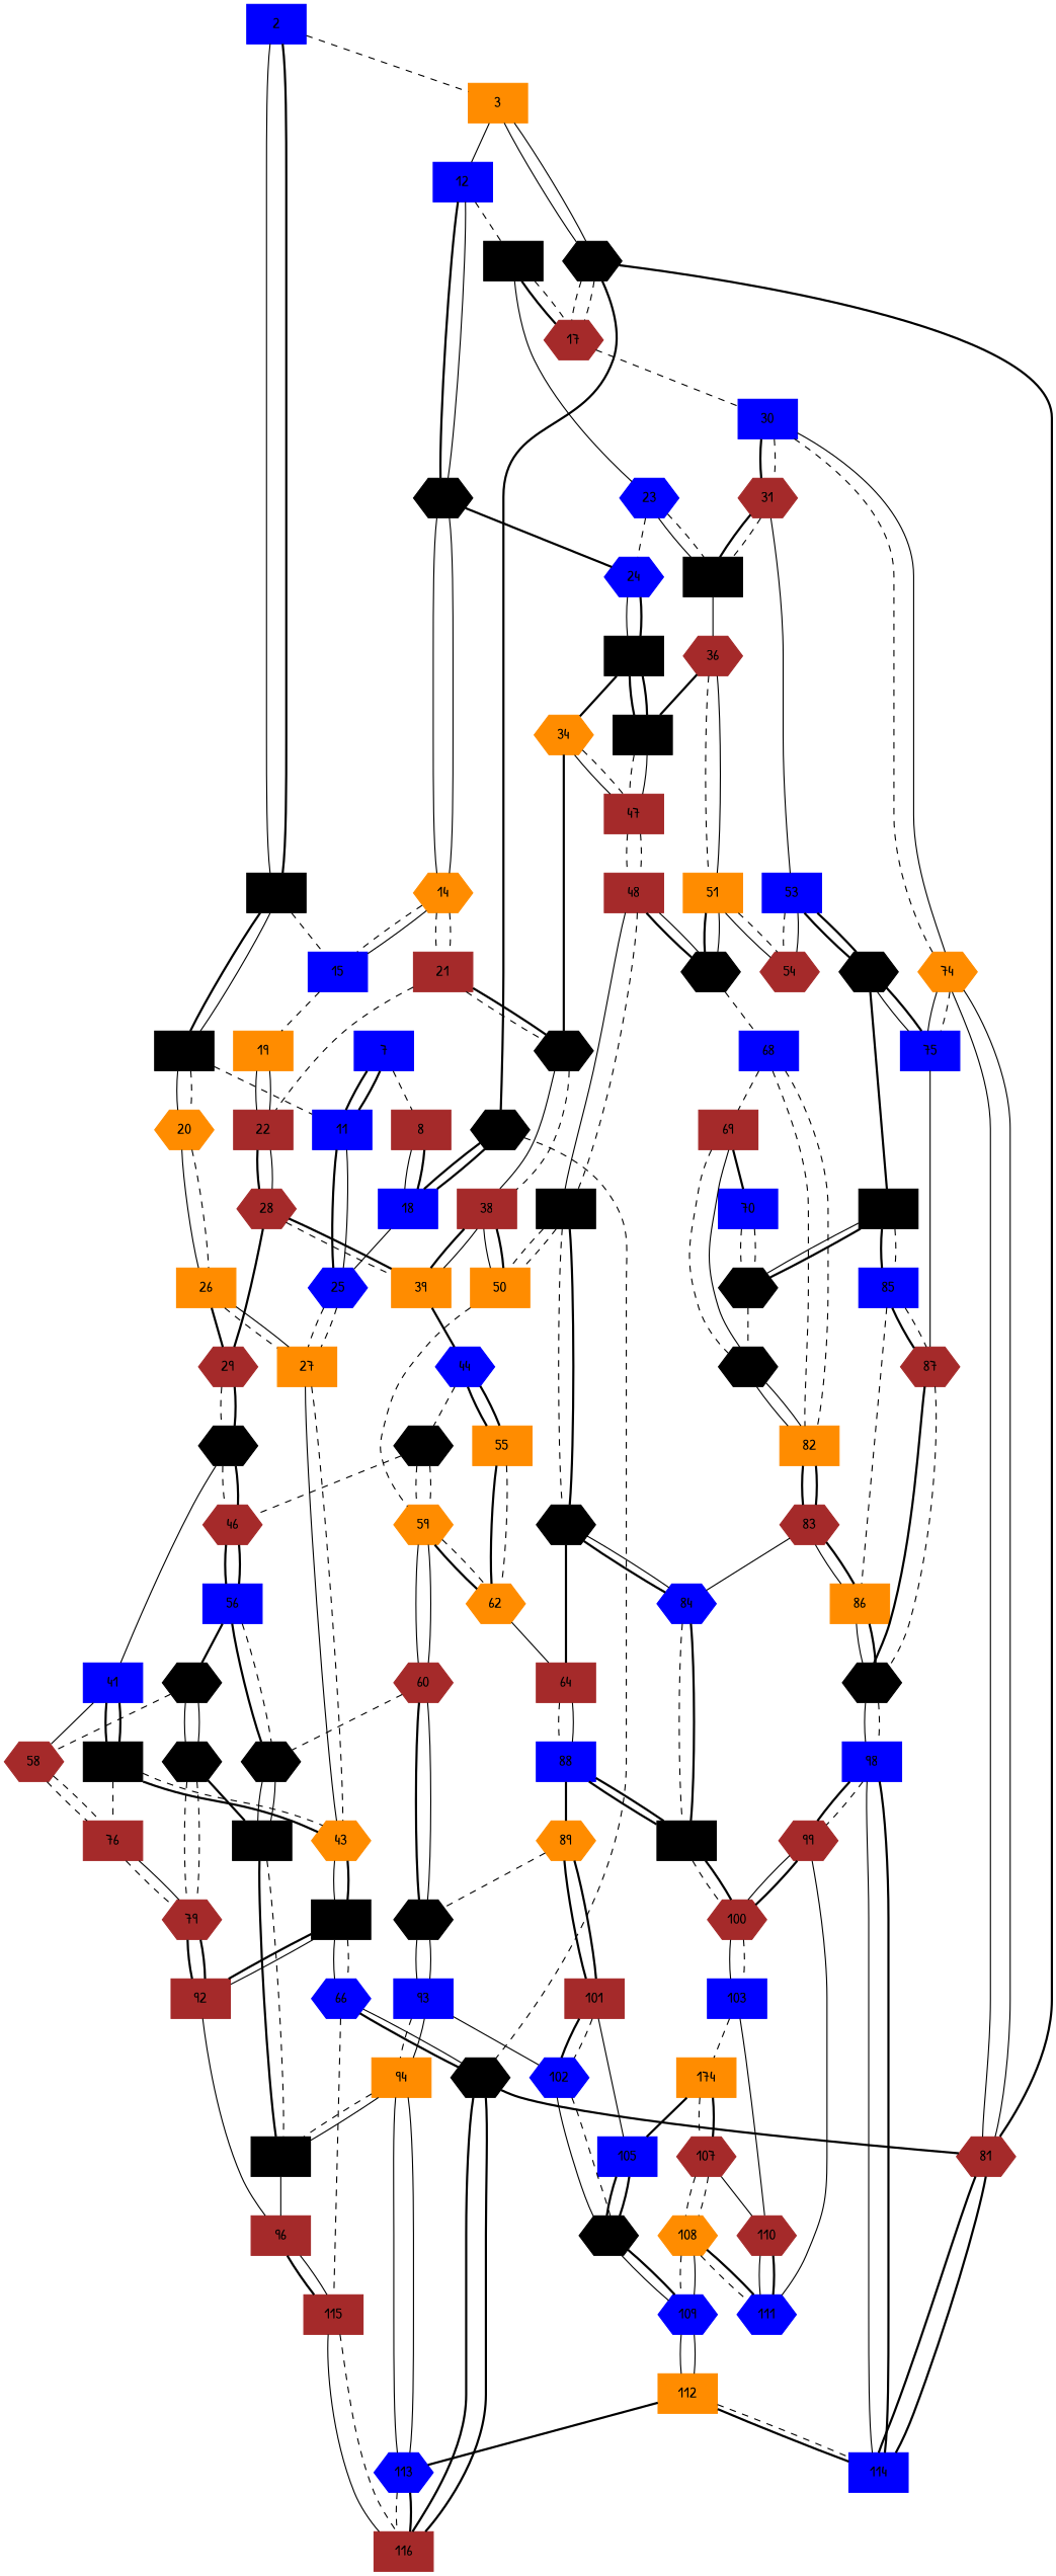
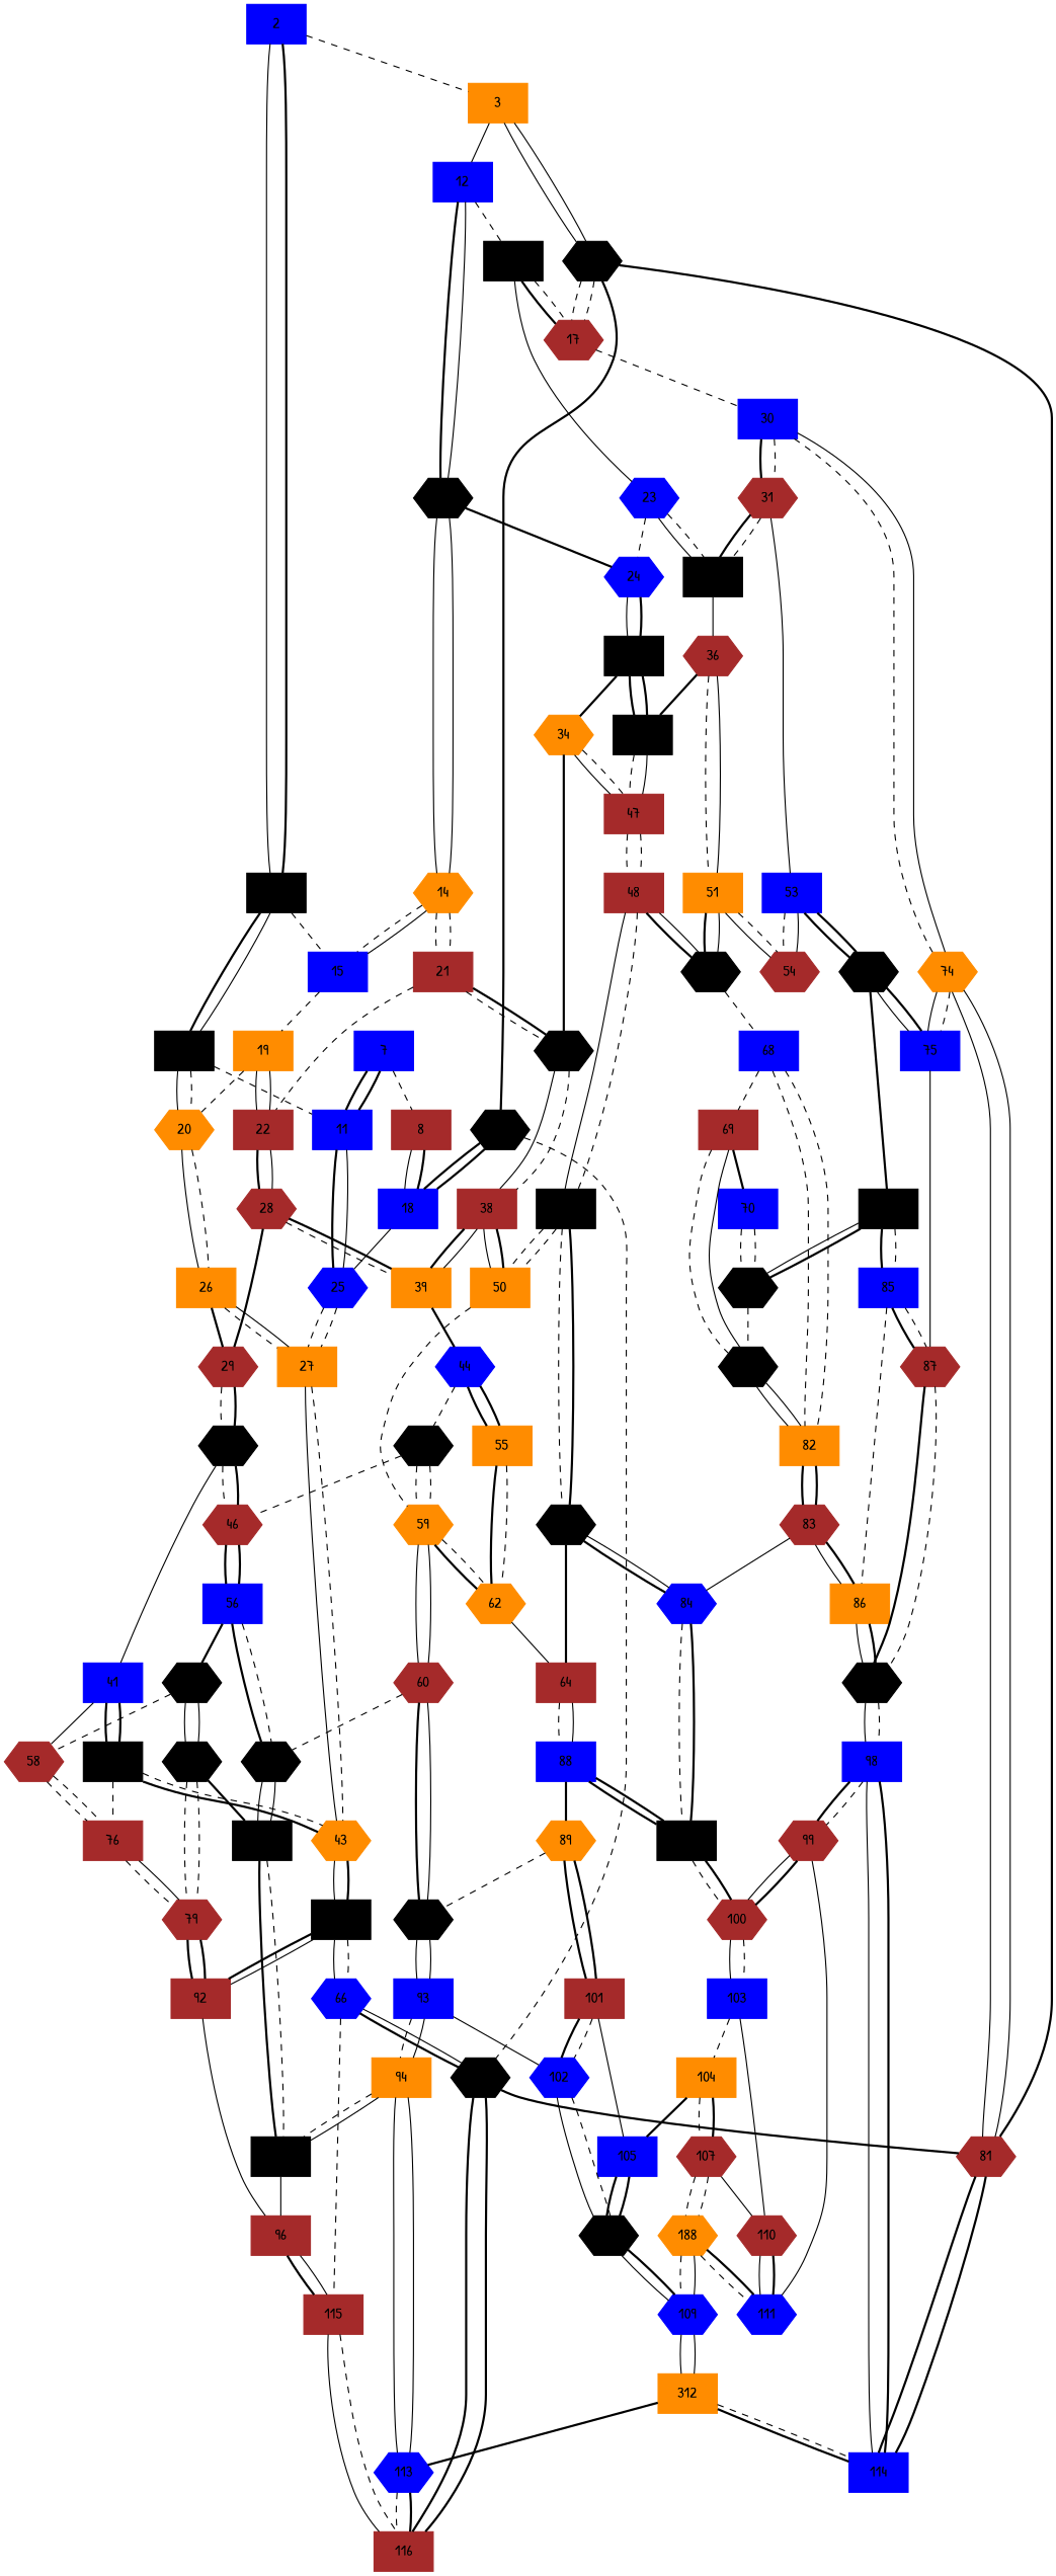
  graph {
    fontname="Patrick Hand"
    node [color=black fontname="Patrick Hand" shape=box style=filled]
    edge [fontname="Patrick Hand" style=dashed]
    2 [color=blue]
    3 [color=darkorange]
    9
    7 [color=blue]
    8 [color=brown]
    11 [color=blue]
    4 [shape=hexagon]
    12 [color=blue]
    10
    15 [color=blue]
    5 [shape=hexagon]
    17 [color=brown shape=hexagon]
    81 [color=brown shape=hexagon]
    13 [shape=hexagon]
    16
    18 [color=blue]
    67 [shape=hexagon]
    30 [color=blue]
    114 [color=blue]
    25 [color=blue shape=hexagon]
    116 [color=brown]
    20 [color=darkorange shape=hexagon]
    19 [color=darkorange]
    26 [color=darkorange]
    27 [color=darkorange]
    14 [color=darkorange shape=hexagon]
    24 [color=blue shape=hexagon]
    23 [color=blue shape=hexagon]
    21 [color=brown]
    33
    22 [color=brown]
    35 [shape=hexagon]
    32
    31 [color=brown shape=hexagon]
    74 [color=darkorange shape=hexagon]
    28 [color=brown shape=hexagon]
    29 [color=brown shape=hexagon]
    38 [color=brown]
    39 [color=darkorange]
    36 [color=brown shape=hexagon]
    34 [color=darkorange shape=hexagon]
    37
    43 [color=darkorange shape=hexagon]
    40 [shape=hexagon]
    65
    44 [color=blue shape=hexagon]
    41 [color=blue]
    46 [color=brown shape=hexagon]
    53 [color=blue]
    75 [color=blue]
    54 [color=brown shape=hexagon]
    71 [shape=hexagon]
    51 [color=darkorange]
    47 [color=brown]
    48 [color=brown]
    50 [color=darkorange]
    52 [shape=hexagon]
    59 [color=darkorange shape=hexagon]
    45 [shape=hexagon]
    55 [color=darkorange]
    42
    58 [color=brown shape=hexagon]
    56 [color=blue]
    76 [color=brown]
    79 [color=brown shape=hexagon]
    66 [color=blue shape=hexagon]
    92 [color=brown]
    62 [color=darkorange shape=hexagon]
    60 [color=brown shape=hexagon]
    57 [shape=hexagon]
    61 [shape=hexagon]
    49
    63 [shape=hexagon]
    68 [color=blue]
    64 [color=brown]
    84 [color=blue shape=hexagon]
    69 [color=brown]
    82 [color=darkorange]
    72
    78 [shape=hexagon]
    80
    90 [shape=hexagon]
    93 [color=blue]
    95
    88 [color=blue]
    91
    89 [color=darkorange shape=hexagon]
    115 [color=brown]
    96 [color=brown]
    70 [color=blue]
    77 [shape=hexagon]
    83 [color=brown shape=hexagon]
    73 [shape=hexagon]
    85 [color=blue]
    87 [color=brown shape=hexagon]
    86 [color=darkorange]
    97 [shape=hexagon]
    100 [color=brown shape=hexagon]
    98 [color=blue]
    101 [color=brown]
    102 [color=blue shape=hexagon]
    105 [color=blue]
    94 [color=darkorange]
    103 [color=blue]
    113 [color=blue shape=hexagon]
    106 [shape=hexagon]
    99 [color=brown shape=hexagon]
    111 [color=blue shape=hexagon]
-   104 [color=darkorange label=174]
+   104 [color=darkorange]
    110 [color=brown shape=hexagon]
    109 [color=blue shape=hexagon]
    107 [color=brown shape=hexagon]
-   108 [color=darkorange shape=hexagon]
-   112 [color=darkorange]
+   108 [color=darkorange shape=hexagon label=188]
+   112 [color=darkorange label=312]
    2 -- 3
    2 -- 9 [style=solid]
    2 -- 9 [style=bold]
    3 -- 4 [style=solid]
    3 -- 4 [style=solid]
    3 -- 12 [style=solid]
    9 -- 10 [style=bold]
    9 -- 10 [style=solid]
    9 -- 15
    7 -- 8
    7 -- 11 [style=bold]
    7 -- 11 [style=bold]
    8 -- 18 [style=solid]
    8 -- 18 [style=bold]
    11 -- 25 [style=bold]
    11 -- 25 [style=solid]
    4 -- 5 [style=bold]
    4 -- 17
    4 -- 17
    4 -- 81 [style=bold]
    12 -- 13 [style=bold]
    12 -- 13 [style=solid]
    12 -- 16
    10 -- 11
    10 -- 20 [style=solid]
    10 -- 20
    15 -- 19
    5 -- 18 [style=bold]
    5 -- 18 [style=bold]
    5 -- 67
    17 -- 30
    81 -- 114 [style=bold]
    81 -- 114 [style=bold]
    13 -- 14 [style=solid]
    13 -- 14 [style=solid]
    13 -- 24 [style=bold]
    16 -- 17 [style=bold]
    16 -- 17
    16 -- 23 [style=solid]
    18 -- 25 [style=solid]
    67 -- 81 [style=bold]
    67 -- 116 [style=bold]
    67 -- 116 [style=bold]
    30 -- 31 [style=bold]
    30 -- 31
    30 -- 74
    30 -- 74 [style=solid]
    25 -- 27
    25 -- 27
    20 -- 26 [style=solid]
    20 -- 26
+   19 -- 20
    19 -- 22 [style=solid]
    19 -- 22 [style=solid]
    26 -- 27
    26 -- 27 [style=solid]
    26 -- 29 [style=bold]
    27 -- 43 [style=solid]
    27 -- 43
    14 -- 15
    14 -- 15 [style=solid]
    14 -- 21
    14 -- 21
    24 -- 33 [style=solid]
    24 -- 33 [style=bold]
    23 -- 24
    23 -- 32 [style=solid]
    23 -- 32
    21 -- 22
    21 -- 35
    21 -- 35 [style=bold]
    33 -- 34 [style=bold]
    33 -- 37 [style=bold]
    33 -- 37 [style=bold]
    22 -- 28 [style=bold]
    22 -- 28 [style=solid]
    35 -- 38 [style=solid]
    35 -- 38
    32 -- 36 [style=solid]
    31 -- 32 [style=bold]
    31 -- 32
    31 -- 53 [style=solid]
    74 -- 81 [style=solid]
    74 -- 81 [style=solid]
    74 -- 75 [style=solid]
    74 -- 75
    28 -- 29 [style=bold]
    28 -- 39
    28 -- 39 [style=bold]
    29 -- 40
    29 -- 40 [style=bold]
    38 -- 39 [style=bold]
    38 -- 39 [style=solid]
    38 -- 50 [style=solid]
    38 -- 50 [style=bold]
    39 -- 44 [style=bold]
    36 -- 37 [style=bold]
    36 -- 51
    36 -- 51 [style=solid]
    34 -- 35 [style=bold]
    34 -- 47 [style=solid]
    34 -- 47
    37 -- 47
    37 -- 47 [style=solid]
    43 -- 65 [style=solid]
    43 -- 65 [style=bold]
    40 -- 41 [style=solid]
    40 -- 46
    40 -- 46 [style=bold]
    65 -- 66 [style=solid]
    65 -- 66
    65 -- 92 [style=bold]
    65 -- 92 [style=solid]
    44 -- 45
    44 -- 55 [style=bold]
    44 -- 55 [style=bold]
    41 -- 42 [style=bold]
    41 -- 42 [style=bold]
    41 -- 58 [style=solid]
    46 -- 56 [style=bold]
    46 -- 56 [style=bold]
    53 -- 54
    53 -- 54 [style=solid]
    53 -- 71 [style=bold]
    53 -- 71 [style=bold]
    75 -- 87 [style=solid]
    71 -- 75 [style=solid]
    71 -- 75 [style=bold]
    71 -- 72 [style=bold]
    51 -- 54 [style=solid]
    51 -- 54
    51 -- 52 [style=bold]
    51 -- 52 [style=solid]
    47 -- 48
    47 -- 48
    48 -- 52 [style=bold]
    48 -- 52 [style=solid]
    48 -- 49 [style=solid]
    48 -- 49
    50 -- 59
    52 -- 68
    59 -- 62 [style=bold]
    59 -- 62
    59 -- 60 [style=solid]
    59 -- 60 [style=solid]
    45 -- 46
    45 -- 59
    45 -- 59
    55 -- 62 [style=bold]
    55 -- 62
    42 -- 43 [style=bold]
    42 -- 43
    42 -- 76
    58 -- 76
    58 -- 76
    56 -- 57 [style=bold]
    56 -- 61 [style=bold]
    56 -- 61
    76 -- 79
    76 -- 79 [style=solid]
    79 -- 92 [style=bold]
    79 -- 92 [style=bold]
    66 -- 67 [style=bold]
    66 -- 67 [style=solid]
    66 -- 115
    92 -- 96 [style=solid]
    62 -- 64 [style=solid]
    60 -- 61
    60 -- 90 [style=bold]
    60 -- 90 [style=solid]
    57 -- 58
    57 -- 78 [style=solid]
    57 -- 78 [style=solid]
    61 -- 80 [style=solid]
    61 -- 80 [style=solid]
    49 -- 50
    49 -- 50
    49 -- 63
    49 -- 63 [style=bold]
    63 -- 64 [style=bold]
    63 -- 84 [style=bold]
    63 -- 84 [style=solid]
    68 -- 69
    68 -- 82
    68 -- 82
    64 -- 88
    64 -- 88 [style=solid]
    84 -- 91
    84 -- 91 [style=bold]
    69 -- 70 [style=bold]
    69 -- 77
    69 -- 77 [style=solid]
    82 -- 83 [style=bold]
    82 -- 83 [style=bold]
    72 -- 73 [style=solid]
    72 -- 73 [style=bold]
    72 -- 85 [style=bold]
    72 -- 85
    78 -- 79
    78 -- 79
    78 -- 80 [style=bold]
    80 -- 95 [style=bold]
    80 -- 95
    90 -- 93 [style=solid]
    90 -- 93 [style=solid]
    93 -- 102 [style=solid]
    93 -- 94
    93 -- 94 [style=solid]
    95 -- 96 [style=solid]
    88 -- 91 [style=bold]
    88 -- 91 [style=bold]
    88 -- 89 [style=bold]
    91 -- 100
    91 -- 100 [style=bold]
    89 -- 90
    89 -- 101 [style=bold]
    89 -- 101 [style=bold]
    115 -- 116 [style=solid]
    115 -- 116
    96 -- 115 [style=bold]
    96 -- 115 [style=solid]
    70 -- 73
    70 -- 73
    77 -- 82 [style=solid]
    77 -- 82 [style=solid]
    83 -- 84 [style=solid]
    83 -- 86 [style=solid]
    83 -- 86 [style=bold]
    73 -- 77
    85 -- 87 [style=bold]
    85 -- 87
    85 -- 86
    87 -- 97 [style=bold]
    87 -- 97
    86 -- 97 [style=solid]
    86 -- 97 [style=bold]
    97 -- 98 [style=solid]
    97 -- 98
    100 -- 103 [style=solid]
    100 -- 103
    98 -- 114 [style=solid]
    98 -- 114 [style=bold]
    98 -- 99 [style=bold]
    98 -- 99
    101 -- 102 [style=bold]
    101 -- 102
    101 -- 105 [style=solid]
    102 -- 106 [style=solid]
    102 -- 106
    105 -- 106 [style=bold]
    105 -- 106 [style=bold]
    94 -- 95
    94 -- 95 [style=solid]
    94 -- 113 [style=solid]
    94 -- 113 [style=solid]
    103 -- 104
    103 -- 110 [style=solid]
    113 -- 116
    113 -- 116 [style=bold]
    106 -- 109 [style=solid]
    106 -- 109 [style=bold]
    99 -- 100 [style=solid]
    99 -- 100 [style=bold]
    99 -- 111 [style=solid]
    104 -- 105 [style=bold]
    104 -- 107
    104 -- 107 [style=bold]
    110 -- 111 [style=solid]
    110 -- 111 [style=bold]
    109 -- 112 [style=solid]
    109 -- 112 [style=solid]
    107 -- 110 [style=solid]
    107 -- 108
    107 -- 108
    108 -- 111
    108 -- 111 [style=bold]
    108 -- 109
    108 -- 109 [style=solid]
    112 -- 114 [style=bold]
    112 -- 114
    112 -- 113 [style=bold]
  }
